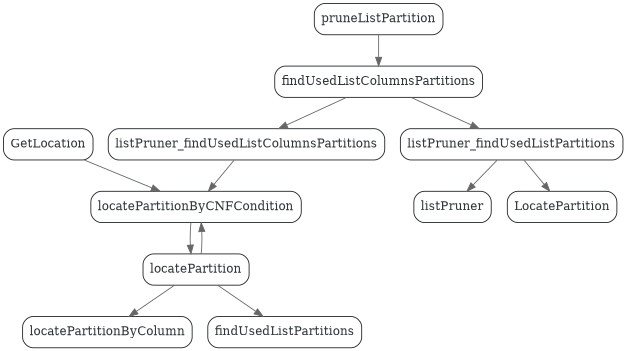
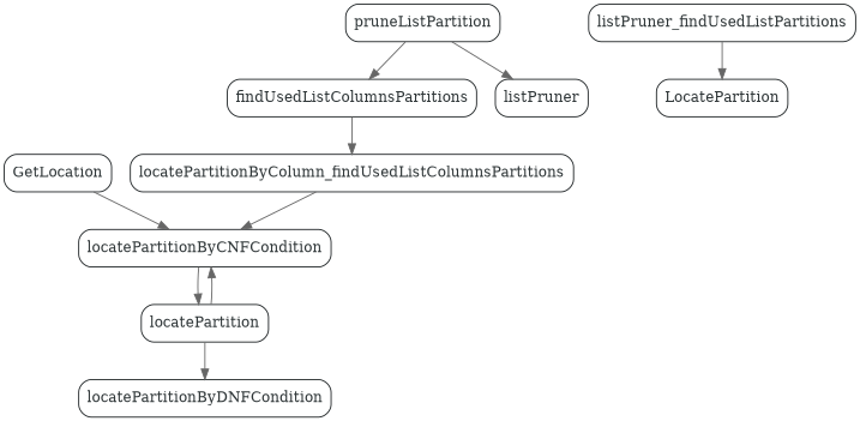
  digraph {
    newrank=true
    rankdir=TB
    node [color="#1c2123" fontcolor="#2f3638" shape=box style=rounded]
    edge [color=gray40]
    n1 [label=findUsedListColumnsPartitions]
    pruneListPartition
    listPruner_findUsedListPartitions
-   listPruner_findUsedListColumnsPartitions
+   listPruner_findUsedListColumnsPartitions [label=locatePartitionByColumn_findUsedListColumnsPartitions]
    n5 [label=listPruner]
    LocatePartition
    locatePartitionByCNFCondition
    locatePartition
-   locatePartitionByColumn
-   locatePartitionByDNFCondition [label=findUsedListPartitions]
+   locatePartitionByDNFCondition
    GetLocation
-   n1 -> listPruner_findUsedListPartitions
    n1 -> listPruner_findUsedListColumnsPartitions
    pruneListPartition -> n1
-   listPruner_findUsedListPartitions -> n5
+   pruneListPartition -> n5
    listPruner_findUsedListPartitions -> LocatePartition
    listPruner_findUsedListColumnsPartitions -> locatePartitionByCNFCondition
    locatePartitionByCNFCondition -> locatePartition
    locatePartition -> locatePartitionByCNFCondition
-   locatePartition -> locatePartitionByColumn
    locatePartition -> locatePartitionByDNFCondition
    GetLocation -> locatePartitionByCNFCondition
  }
